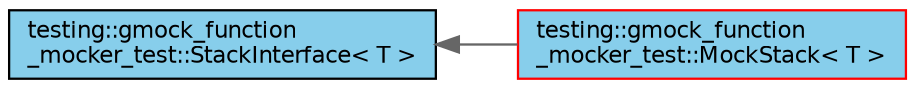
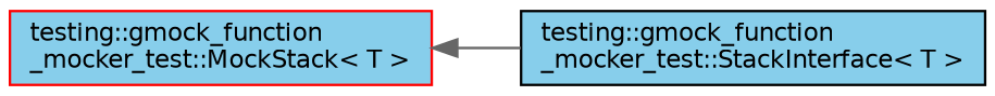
  digraph {
    rankdir=LR
    node [fillcolor=skyblue fontname=Helvetica fontsize=10 shape=record style=filled]
    n1 [color=red fontcolor=black height=0.2 label="testing::gmock_function\l_mocker_test::MockStack\< T \>" width=0.4]
    n2 [color=black height=0.2 label="testing::gmock_function\l_mocker_test::StackInterface\< T \>" width=0.4]
-   n2 -> n1 [color=gray40 dir=back fontname=Helvetica fontsize=10 labelfontname=Helvetica labelfontsize=10 style=solid]
+   n1 -> n2 [color=gray40 dir=back fontname=Helvetica fontsize=10 labelfontname=Helvetica labelfontsize=10 style=solid]
  }
